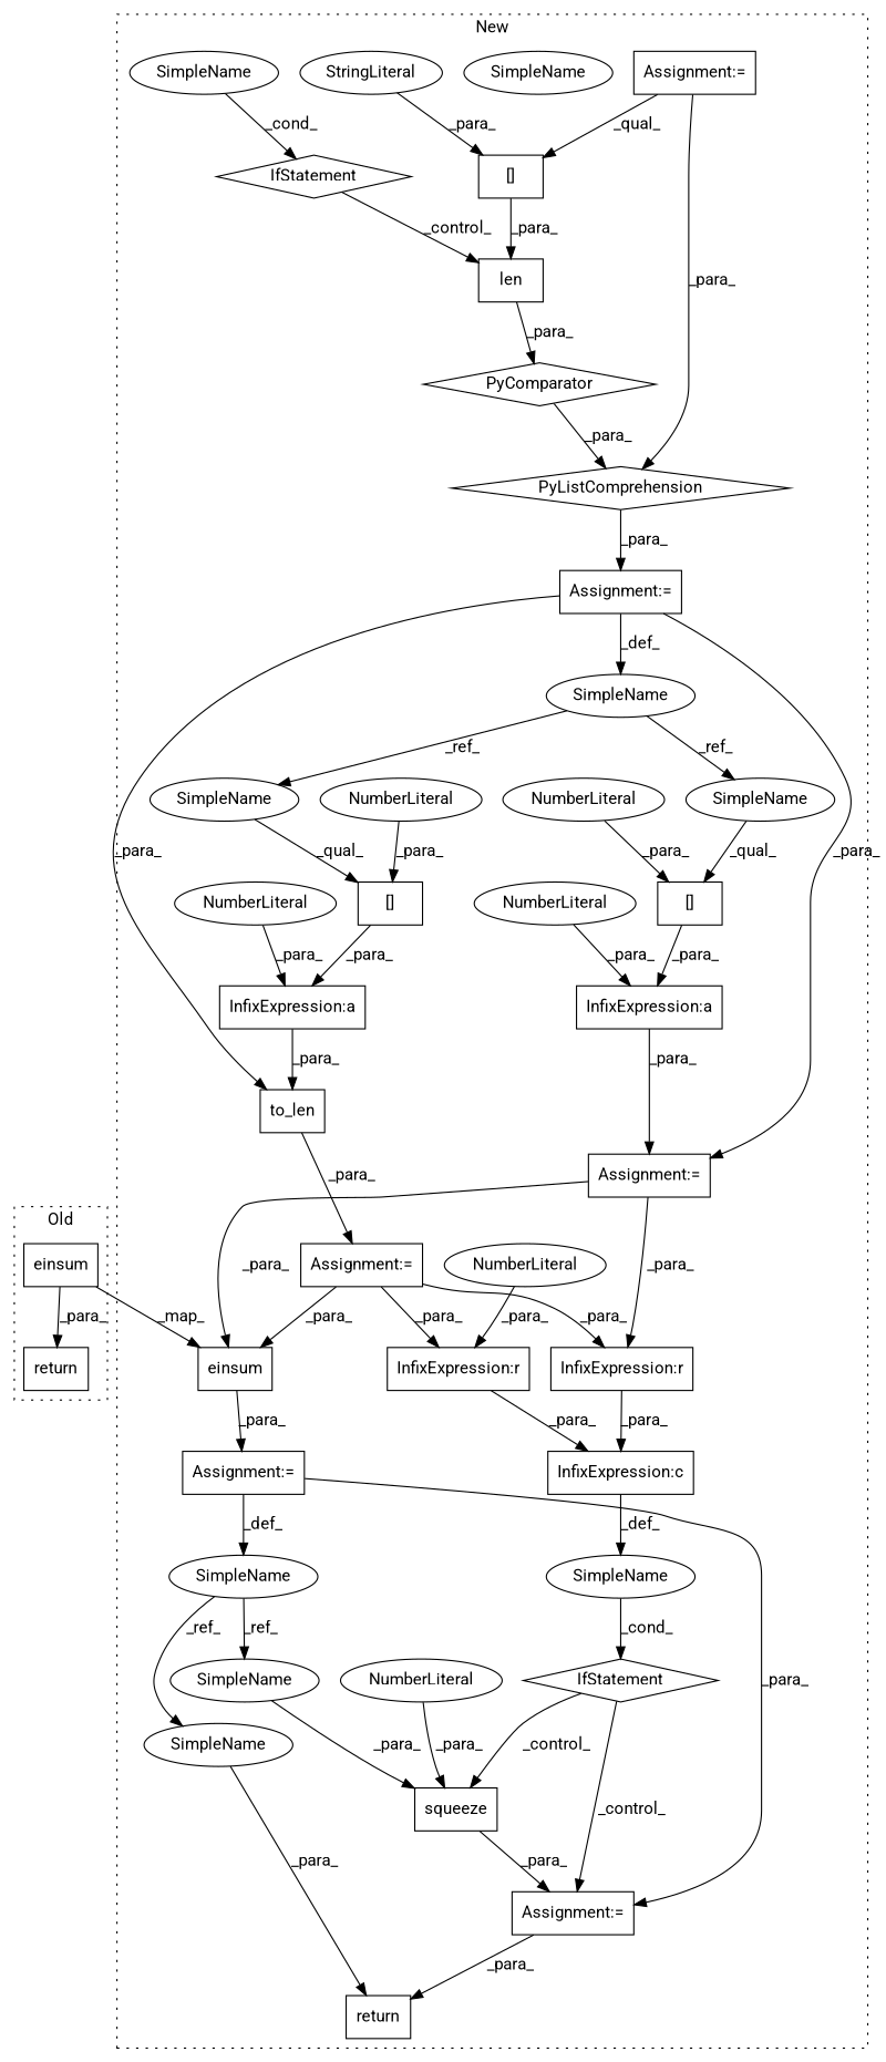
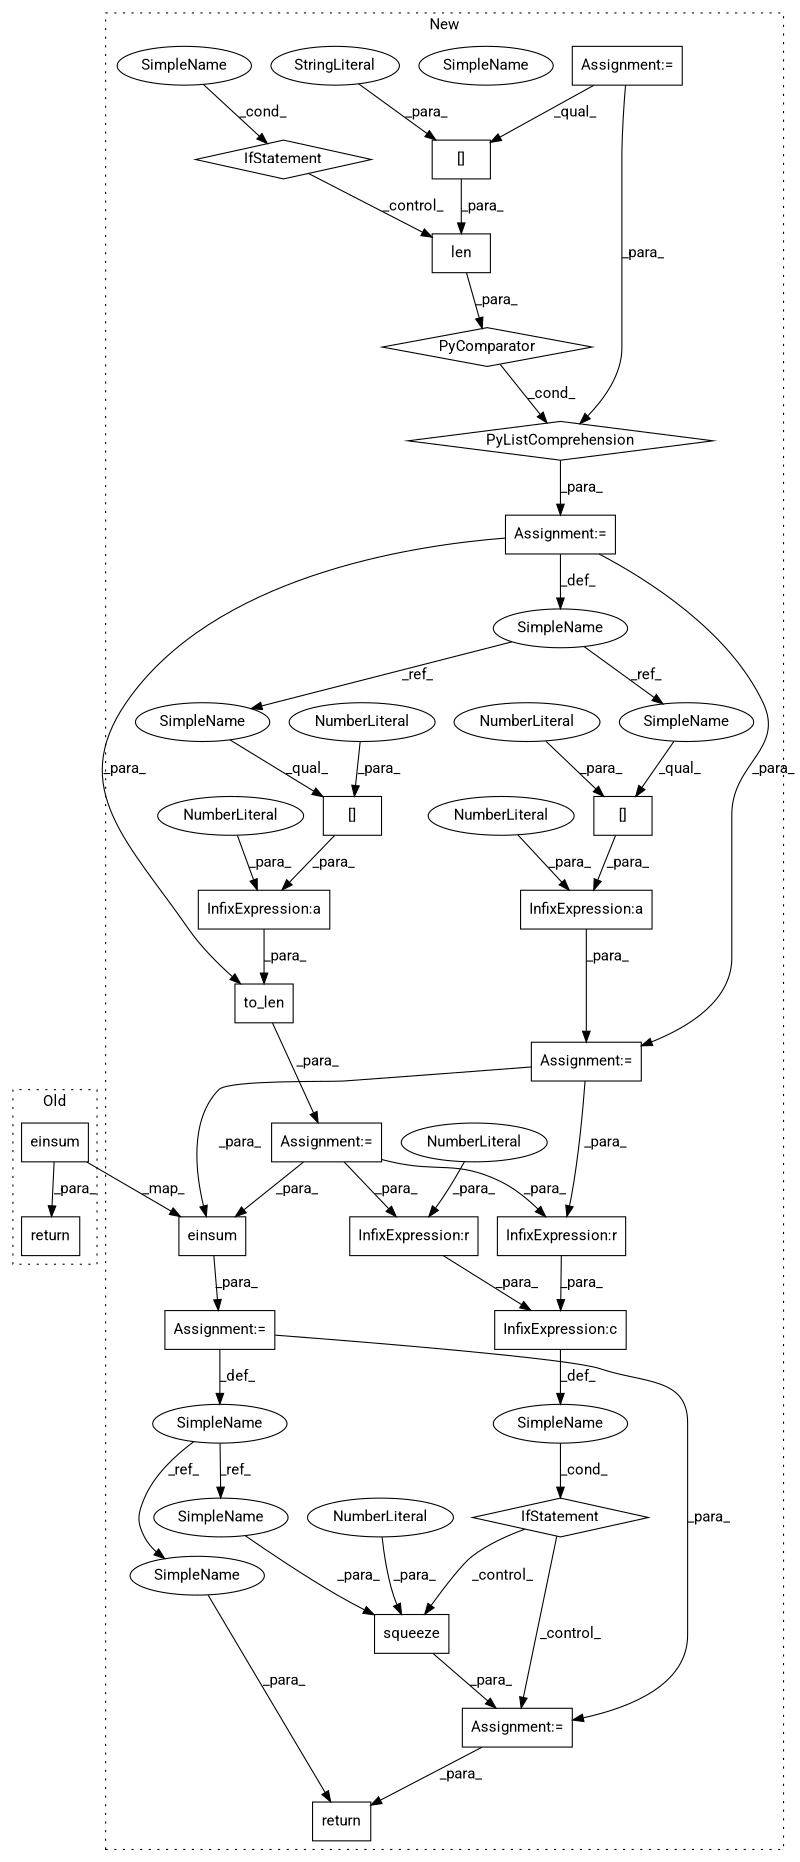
  digraph {
    fontname=Roboto
    node [a=42 fontname=Roboto l=1 s=8370 shape=box]
    edge [fontname=Roboto]
    n1 [a=41 l=7 label=return s=9295]
    n2 [a=32 l="7,1" label=einsum s="9308,9350"]
    n3 [a=32 l="8,1" label=squeeze s="9722,9738"]
    n4 [a=41 l=7 label=return s=9755]
    n5 [a=7 label="Assignment:=" s=9598]
    n6 [a=7 label="Assignment:=" s=9721]
    n7 [a=34 label=NumberLiteral s=9737 shape=ellipse]
    n8 [label=SimpleName shape=ellipse l="" s=""]
    n9 [a=25 l="4,2" label=IfStatement s="9656,9703" shape=diamond]
    n10 [l=6 label=SimpleName s=9592 shape=ellipse]
    n11 [a=27 l=4 label="InfixExpression:r" s=9698]
    n12 [a=34 label=NumberLiteral s=9702 shape=ellipse]
    n13 [a=32 l="7,1" label=einsum s="9605,9647"]
    n14 [a=27 l=3 label="InfixExpression:a" s=8581]
    n15 [a=27 l=3 label="InfixExpression:a" s=8531]
    n16 [a=2 l="6,1" label="[]" s="8573,8580"]
    n17 [a=34 label=NumberLiteral s=8584 shape=ellipse]
    n18 [a=2 l="6,1" label="[]" s="8523,8530"]
    n19 [a=34 label=NumberLiteral s=8534 shape=ellipse]
    n20 [a=34 label=NumberLiteral s=8529 shape=ellipse]
    n21 [a=34 label=NumberLiteral s=8579 shape=ellipse]
    n22 [a=113 l=38 label=PyComparator shape=diamond]
    n23 [a=27 l=4 label="InfixExpression:r" s=9670]
    n24 [a=27 l=4 label="InfixExpression:c" s=9684]
    n25 [a=32 l="4,1" label=len s="8273,8305"]
    n26 [a=2 l="10,1" label="[]" s="8277,8304"]
    n27 [l=5 label=SimpleName s=8254 shape=ellipse]
    n28 [a=45 l=17 label=StringLiteral s=8287 shape=ellipse]
    n29 [a=25 l=38 label=IfStatement shape=diamond]
    n30 [l=5 label=SimpleName s=8403 shape=ellipse]
    n31 [a=7 label="Assignment:=" s=8502]
    n32 [a=7 l=14 label="Assignment:=" s=8259]
    n33 [a=7 l=38 label="Assignment:="]
    n34 [a=7 label="Assignment:=" s=8552]
    n35 [a=109 l=143 label=PyListComprehension s=8273 shape=diamond]
    n36 [a=32 l="11,1" label=to_len s="8553,8585"]
    n37 [l=5 label=SimpleName s=8403 shape=ellipse]
    n38 [l=6 label=SimpleName s=9762 shape=ellipse]
    n39 [l=6 label=SimpleName s=9730 shape=ellipse]
    n40 [l=5 label=SimpleName s=8573 shape=ellipse]
    n41 [l=5 label=SimpleName s=8523 shape=ellipse]
    subgraph cluster_1 {
      label=Old
      style=dotted
      n1
      n2
    }
    subgraph cluster_2 {
      label=New
      style=dotted
      n3
      n4
      n5
      n6
      n7
      n8
      n9
      n10
      n11
      n12
      n13
      n14
      n15
      n16
      n17
      n18
      n19
      n20
      n21
      n22
      n23
      n24
      n25
      n26
      n27
      n28
      n29
      n30
      n31
      n32
      n33
      n34
      n35
      n36
      n37
      n38
      n39
      n40
      n41
    }
    n2 -> n1 [label=_para_]
    n2 -> n13 [label=_map_]
    n3 -> n6 [label=_para_]
    n5 -> n6 [label=_para_]
    n5 -> n10 [label=_def_]
    n6 -> n4 [label=_para_]
    n7 -> n3 [label=_para_]
    n8 -> n9 [label=_cond_]
    n9 -> n3 [label=_control_]
    n9 -> n6 [label=_control_]
    n10 -> n38 [label=_ref_]
    n10 -> n39 [label=_ref_]
    n11 -> n24 [label=_para_]
    n12 -> n11 [label=_para_]
    n13 -> n5 [label=_para_]
    n14 -> n36 [label=_para_]
    n15 -> n31 [label=_para_]
    n16 -> n14 [label=_para_]
    n17 -> n14 [label=_para_]
    n18 -> n15 [label=_para_]
    n19 -> n15 [label=_para_]
    n20 -> n18 [label=_para_]
    n21 -> n16 [label=_para_]
-   n22 -> n35 [label=_para_]
+   n22 -> n35 [label=_cond_]
    n23 -> n24 [label=_para_]
    n24 -> n8 [label=_def_]
    n25 -> n22 [label=_para_]
    n26 -> n25 [label=_para_]
    n27 -> n40 [label=_ref_]
    n27 -> n41 [label=_ref_]
    n28 -> n26 [label=_para_]
    n29 -> n25 [label=_control_]
    n31 -> n13 [label=_para_]
    n31 -> n23 [label=_para_]
    n32 -> n27 [label=_def_]
    n32 -> n31 [label=_para_]
    n32 -> n36 [label=_para_]
    n33 -> n26 [label=_qual_]
    n33 -> n35 [label=_para_]
    n34 -> n11 [label=_para_]
    n34 -> n13 [label=_para_]
    n34 -> n23 [label=_para_]
    n35 -> n32 [label=_para_]
    n36 -> n34 [label=_para_]
    n37 -> n29 [label=_cond_]
    n38 -> n4 [label=_para_]
    n39 -> n3 [label=_para_]
    n40 -> n16 [label=_qual_]
    n41 -> n18 [label=_qual_]
  }
